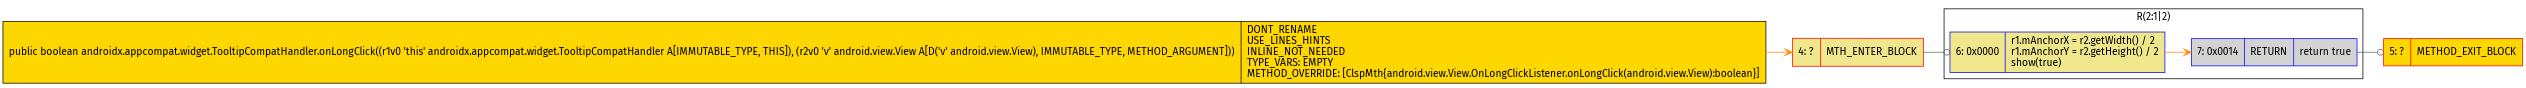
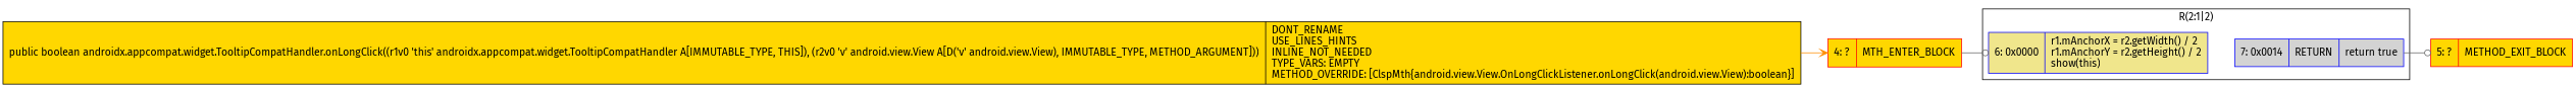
  digraph {
    fontname="Fira Sans"
    rankdir=LR
    node [color=blue fillcolor=khaki fontname="Fira Sans" shape=record style=filled]
    edge [arrowhead=vee color=darkorange fontname="Fira Sans"]
-   n1 [label="{6\:\ 0x0000|r1.mAnchorX = r2.getWidth() \/ 2\lr1.mAnchorY = r2.getHeight() \/ 2\lshow(true)\l}"]
+   n1 [label="{6\:\ 0x0000|r1.mAnchorX = r2.getWidth() \/ 2\lr1.mAnchorY = r2.getHeight() \/ 2\lshow(this)\l}"]
    n2 [fillcolor=lightgrey label="{7\:\ 0x0014|RETURN\l|return true\l}"]
    n3 [color=red fillcolor=gold label="{5\:\ ?|METHOD_EXIT_BLOCK\l}"]
-   n4 [color=red label="{4\:\ ?|MTH_ENTER_BLOCK\l}"]
+   n4 [color=red fillcolor=gold label="{4\:\ ?|MTH_ENTER_BLOCK\l}"]
    n5 [fillcolor=gold label="{public boolean androidx.appcompat.widget.TooltipCompatHandler.onLongClick((r1v0 'this' androidx.appcompat.widget.TooltipCompatHandler A[IMMUTABLE_TYPE, THIS]), (r2v0 'v' android.view.View A[D('v' android.view.View), IMMUTABLE_TYPE, METHOD_ARGUMENT]))  | DONT_RENAME\lUSE_LINES_HINTS\lINLINE_NOT_NEEDED\lTYPE_VARS: EMPTY\lMETHOD_OVERRIDE: [ClspMth\{android.view.View.OnLongClickListener.onLongClick(android.view.View):boolean\}]\l}" color=""]
    subgraph cluster_1 {
      label="R(2:1|2)"
      n1
      n2
    }
-   n1 -> n2
    n2 -> n3 [arrowhead=odot color=gray40]
    n4 -> n1 [arrowhead=odot color=gray40]
    n5 -> n4
  }
